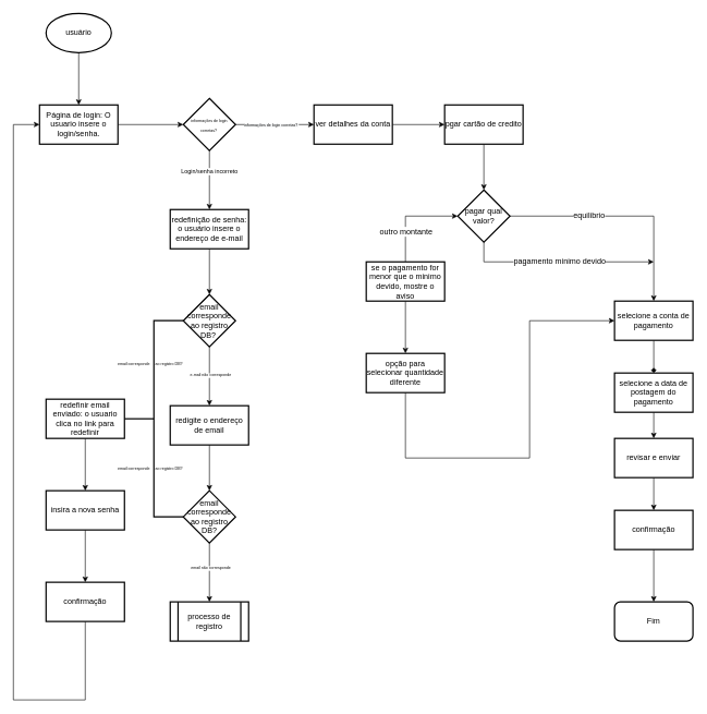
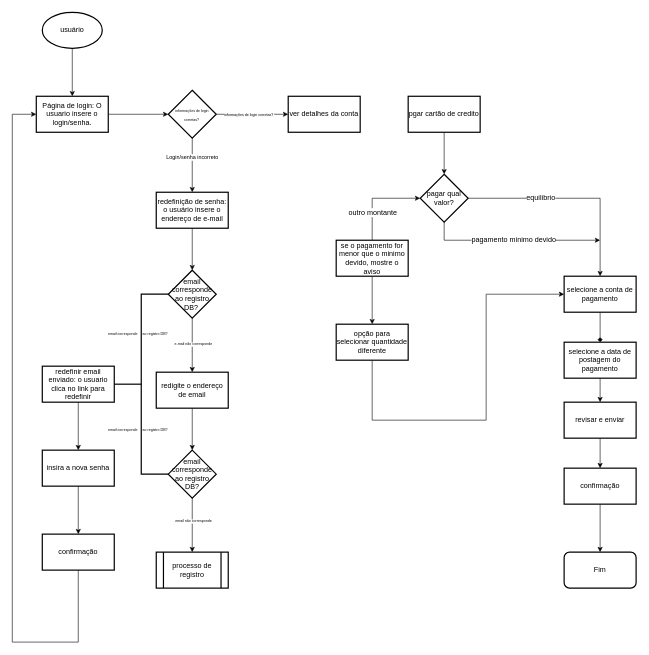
  <mxCell id="0" />
  <mxCell id="1" parent="0" />
  <mxCell id="2" value="" style="edgeStyle=orthogonalEdgeStyle;rounded=0;orthogonalLoop=1;jettySize=auto;html=1;" parent="1" source="3" target="5" edge="1"><mxGeometry relative="1" as="geometry" /></mxCell>
  <mxCell id="3" value="&lt;font style=&quot;vertical-align: inherit;&quot;&gt;&lt;font style=&quot;vertical-align: inherit;&quot;&gt;usuário&lt;/font&gt;&lt;/font&gt;" style="strokeWidth=2;html=1;shape=mxgraph.flowchart.start_1;whiteSpace=wrap;" parent="1" vertex="1"><mxGeometry x="70" y="20" width="100" height="60" as="geometry" /></mxCell>
  <mxCell id="4" value="" style="edgeStyle=orthogonalEdgeStyle;rounded=0;orthogonalLoop=1;jettySize=auto;html=1;" parent="1" source="5" target="10" edge="1"><mxGeometry relative="1" as="geometry" /></mxCell>
  <mxCell id="5" value="&lt;font style=&quot;vertical-align: inherit;&quot;&gt;&lt;font style=&quot;vertical-align: inherit;&quot;&gt;Página de login: O usuario insere o login/senha.&lt;/font&gt;&lt;/font&gt;" style="whiteSpace=wrap;html=1;strokeWidth=2;" parent="1" vertex="1"><mxGeometry x="60" y="160" width="120" height="60" as="geometry" /></mxCell>
  <mxCell id="6" value="" style="edgeStyle=orthogonalEdgeStyle;rounded=0;orthogonalLoop=1;jettySize=auto;html=1;" parent="1" source="10" target="12" edge="1"><mxGeometry relative="1" as="geometry" /></mxCell>
  <mxCell id="7" value="&lt;span style=&quot;font-size: 6px; background-color: rgb(248, 249, 250);&quot;&gt;informações de login corretas?&amp;nbsp;&lt;/span&gt;" style="edgeLabel;html=1;align=center;verticalAlign=middle;resizable=0;points=[];fontSize=9;" parent="6" vertex="1" connectable="0"><mxGeometry x="-0.095" relative="1" as="geometry"><mxPoint as="offset" /></mxGeometry></mxCell>
  <mxCell id="8" value="" style="edgeStyle=orthogonalEdgeStyle;rounded=0;orthogonalLoop=1;jettySize=auto;html=1;" parent="1" source="10" target="16" edge="1"><mxGeometry relative="1" as="geometry" /></mxCell>
  <mxCell id="9" value="Login/senha incorreto" style="edgeLabel;html=1;align=center;verticalAlign=middle;resizable=0;points=[];fontSize=9;" parent="8" vertex="1" connectable="0"><mxGeometry x="-0.311" y="-1" relative="1" as="geometry"><mxPoint as="offset" /></mxGeometry></mxCell>
  <mxCell id="10" value="&lt;font style=&quot;font-size: 6px;&quot;&gt;informações de login corretas?&amp;nbsp;&lt;/font&gt;" style="rhombus;whiteSpace=wrap;html=1;strokeWidth=2;" parent="1" vertex="1"><mxGeometry x="280" y="150" width="80" height="80" as="geometry" /></mxCell>
- <mxCell id="11" value="" style="edgeStyle=orthogonalEdgeStyle;rounded=0;orthogonalLoop=1;jettySize=auto;html=1;" parent="1" source="12" target="14" edge="1"><mxGeometry relative="1" as="geometry" /></mxCell>
  <mxCell id="12" value="ver detalhes da conta" style="whiteSpace=wrap;html=1;strokeWidth=2;" parent="1" vertex="1"><mxGeometry x="480" y="160" width="120" height="60" as="geometry" /></mxCell>
  <mxCell id="13" value="" style="edgeStyle=orthogonalEdgeStyle;rounded=0;orthogonalLoop=1;jettySize=auto;html=1;" parent="1" source="14" target="37" edge="1"><mxGeometry relative="1" as="geometry" /></mxCell>
  <mxCell id="14" value="&lt;font style=&quot;vertical-align: inherit;&quot;&gt;&lt;font style=&quot;vertical-align: inherit;&quot;&gt;pgar cartão de credito&lt;/font&gt;&lt;/font&gt;" style="whiteSpace=wrap;html=1;strokeWidth=2;" parent="1" vertex="1"><mxGeometry x="680" y="160" width="120" height="60" as="geometry" /></mxCell>
  <mxCell id="15" value="" style="edgeStyle=orthogonalEdgeStyle;rounded=0;orthogonalLoop=1;jettySize=auto;html=1;" parent="1" source="16" target="19" edge="1"><mxGeometry relative="1" as="geometry" /></mxCell>
  <mxCell id="16" value="redefinição de senha: o usuário insere o endereço de e-mail" style="whiteSpace=wrap;html=1;strokeWidth=2;" parent="1" vertex="1"><mxGeometry x="260" y="320" width="120" height="60" as="geometry" /></mxCell>
  <mxCell id="17" value="" style="rounded=0;orthogonalLoop=1;jettySize=auto;html=1;edgeStyle=orthogonalEdgeStyle;" parent="1" source="19" target="21" edge="1"><mxGeometry relative="1" as="geometry" /></mxCell>
  <mxCell id="18" value="&lt;font style=&quot;vertical-align: inherit;&quot;&gt;&lt;font style=&quot;vertical-align: inherit;&quot;&gt;&lt;font style=&quot;vertical-align: inherit;&quot;&gt;&lt;font style=&quot;vertical-align: inherit;&quot;&gt;&lt;font style=&quot;vertical-align: inherit;&quot;&gt;&lt;font style=&quot;vertical-align: inherit;&quot;&gt;e-mail não corresponde&lt;/font&gt;&lt;/font&gt;&lt;/font&gt;&lt;/font&gt;&lt;/font&gt;&lt;/font&gt;" style="edgeLabel;html=1;align=center;verticalAlign=middle;resizable=0;points=[];fontSize=6;" parent="17" vertex="1" connectable="0"><mxGeometry x="-0.051" y="1" relative="1" as="geometry"><mxPoint as="offset" /></mxGeometry></mxCell>
  <mxCell id="19" value="&lt;font style=&quot;font-size: 12px;&quot;&gt;&lt;font style=&quot;vertical-align: inherit;&quot;&gt;&lt;font style=&quot;vertical-align: inherit;&quot;&gt;email corresponde ao registro DB?&amp;nbsp;&lt;/font&gt;&lt;/font&gt;&lt;/font&gt;" style="rhombus;whiteSpace=wrap;html=1;strokeWidth=2;" parent="1" vertex="1"><mxGeometry x="280" y="450" width="80" height="80" as="geometry" /></mxCell>
  <mxCell id="20" value="" style="edgeStyle=orthogonalEdgeStyle;rounded=0;orthogonalLoop=1;jettySize=auto;html=1;" parent="1" source="21" target="24" edge="1"><mxGeometry relative="1" as="geometry" /></mxCell>
  <mxCell id="21" value="redigite o endereço de email" style="whiteSpace=wrap;html=1;strokeWidth=2;" parent="1" vertex="1"><mxGeometry x="260" y="620" width="120" height="60" as="geometry" /></mxCell>
  <mxCell id="22" value="" style="edgeStyle=orthogonalEdgeStyle;rounded=0;orthogonalLoop=1;jettySize=auto;html=1;" parent="1" source="24" target="25" edge="1"><mxGeometry relative="1" as="geometry" /></mxCell>
  <mxCell id="23" value="&lt;font style=&quot;vertical-align: inherit;&quot;&gt;&lt;font style=&quot;vertical-align: inherit;&quot;&gt;email não corresponde&lt;/font&gt;&lt;/font&gt;" style="edgeLabel;html=1;align=center;verticalAlign=middle;resizable=0;points=[];fontSize=6;" parent="22" vertex="1" connectable="0"><mxGeometry x="-0.157" y="1" relative="1" as="geometry"><mxPoint as="offset" /></mxGeometry></mxCell>
  <mxCell id="24" value="email corresponde ao registro DB?" style="rhombus;whiteSpace=wrap;html=1;strokeWidth=2;" parent="1" vertex="1"><mxGeometry x="280" y="750" width="80" height="80" as="geometry" /></mxCell>
  <mxCell id="25" value="processo de registro" style="shape=process;whiteSpace=wrap;html=1;backgroundOutline=1;strokeWidth=2;" parent="1" vertex="1"><mxGeometry x="260" y="920" width="120" height="60" as="geometry" /></mxCell>
  <mxCell id="26" value="" style="edgeStyle=orthogonalEdgeStyle;rounded=0;orthogonalLoop=1;jettySize=auto;html=1;" parent="1" source="27" target="29" edge="1"><mxGeometry relative="1" as="geometry" /></mxCell>
  <mxCell id="27" value="redefinir email enviado: o usuario clica no link para redefinir" style="whiteSpace=wrap;html=1;strokeWidth=2;" parent="1" vertex="1"><mxGeometry x="70" y="610" width="120" height="60" as="geometry" /></mxCell>
  <mxCell id="28" value="" style="edgeStyle=orthogonalEdgeStyle;rounded=0;orthogonalLoop=1;jettySize=auto;html=1;" parent="1" source="29" target="31" edge="1"><mxGeometry relative="1" as="geometry" /></mxCell>
  <mxCell id="29" value="insira a nova senha" style="whiteSpace=wrap;html=1;strokeWidth=2;" parent="1" vertex="1"><mxGeometry x="70" y="750" width="120" height="60" as="geometry" /></mxCell>
  <mxCell id="30" style="edgeStyle=orthogonalEdgeStyle;rounded=0;orthogonalLoop=1;jettySize=auto;html=1;" parent="1" source="31" edge="1"><mxGeometry relative="1" as="geometry"><mxPoint x="60" y="190" as="targetPoint" /><Array as="points"><mxPoint x="20" y="1070" /><mxPoint x="20" y="190" /><mxPoint x="60" y="190" /></Array></mxGeometry></mxCell>
  <mxCell id="31" value="confirmação" style="whiteSpace=wrap;html=1;strokeWidth=2;" parent="1" vertex="1"><mxGeometry x="70" y="890" width="120" height="60" as="geometry" /></mxCell>
  <mxCell id="32" value="" style="strokeWidth=2;html=1;shape=mxgraph.flowchart.annotation_2;align=left;labelPosition=right;pointerEvents=1;" parent="1" vertex="1"><mxGeometry x="190" y="490" width="90" height="300" as="geometry" /></mxCell>
  <mxCell id="33" style="edgeStyle=orthogonalEdgeStyle;rounded=0;orthogonalLoop=1;jettySize=auto;html=1;entryX=0.5;entryY=0;entryDx=0;entryDy=0;" parent="1" source="37" target="45" edge="1"><mxGeometry relative="1" as="geometry"><mxPoint x="1000" y="330" as="targetPoint" /></mxGeometry></mxCell>
  <mxCell id="34" value="&lt;font style=&quot;font-size: 12px;&quot;&gt;equilibrio&lt;/font&gt;" style="edgeLabel;html=1;align=center;verticalAlign=middle;resizable=0;points=[];fontSize=6;" parent="33" vertex="1" connectable="0"><mxGeometry x="-0.313" y="2" relative="1" as="geometry"><mxPoint as="offset" /></mxGeometry></mxCell>
  <mxCell id="35" style="edgeStyle=orthogonalEdgeStyle;rounded=0;orthogonalLoop=1;jettySize=auto;html=1;" parent="1" source="37" edge="1"><mxGeometry relative="1" as="geometry"><mxPoint x="1000" y="400" as="targetPoint" /><Array as="points"><mxPoint x="740" y="400" /><mxPoint x="1000" y="400" /></Array></mxGeometry></mxCell>
  <mxCell id="36" value="pagamento minimo devido" style="edgeLabel;html=1;align=center;verticalAlign=middle;resizable=0;points=[];fontSize=12;" parent="35" vertex="1" connectable="0"><mxGeometry x="0.001" y="1" relative="1" as="geometry"><mxPoint as="offset" /></mxGeometry></mxCell>
  <mxCell id="37" value="&lt;font style=&quot;vertical-align: inherit;&quot;&gt;&lt;font style=&quot;vertical-align: inherit;&quot;&gt;pagar qual valor?&lt;/font&gt;&lt;/font&gt;" style="rhombus;whiteSpace=wrap;html=1;strokeWidth=2;" parent="1" vertex="1"><mxGeometry x="700" y="290" width="80" height="80" as="geometry" /></mxCell>
  <mxCell id="38" value="" style="edgeStyle=orthogonalEdgeStyle;rounded=0;orthogonalLoop=1;jettySize=auto;html=1;" parent="1" source="41" target="43" edge="1"><mxGeometry relative="1" as="geometry" /></mxCell>
  <mxCell id="39" style="edgeStyle=orthogonalEdgeStyle;rounded=0;orthogonalLoop=1;jettySize=auto;html=1;entryX=0;entryY=0.5;entryDx=0;entryDy=0;" parent="1" source="41" target="37" edge="1"><mxGeometry relative="1" as="geometry"><mxPoint x="620" y="320" as="targetPoint" /><Array as="points"><mxPoint x="620" y="330" /></Array></mxGeometry></mxCell>
  <mxCell id="40" value="outro montante" style="edgeLabel;html=1;align=center;verticalAlign=middle;resizable=0;points=[];fontSize=12;" parent="39" vertex="1" connectable="0"><mxGeometry x="-0.379" relative="1" as="geometry"><mxPoint as="offset" /></mxGeometry></mxCell>
  <mxCell id="41" value="&lt;font style=&quot;vertical-align: inherit;&quot;&gt;&lt;font style=&quot;vertical-align: inherit;&quot;&gt;se o pagamento for menor que o minimo devido, mostre o aviso&lt;/font&gt;&lt;/font&gt;" style="whiteSpace=wrap;html=1;strokeWidth=2;" parent="1" vertex="1"><mxGeometry x="560" y="400" width="120" height="60" as="geometry" /></mxCell>
  <mxCell id="42" style="edgeStyle=orthogonalEdgeStyle;rounded=0;orthogonalLoop=1;jettySize=auto;html=1;entryX=0;entryY=0.5;entryDx=0;entryDy=0;" parent="1" source="43" target="45" edge="1"><mxGeometry relative="1" as="geometry"><mxPoint x="620" y="700" as="targetPoint" /><Array as="points"><mxPoint x="620" y="700" /><mxPoint x="810" y="700" /><mxPoint x="810" y="490" /></Array></mxGeometry></mxCell>
  <mxCell id="43" value="&lt;font style=&quot;vertical-align: inherit;&quot;&gt;&lt;font style=&quot;vertical-align: inherit;&quot;&gt;opção para selecionar quantidade diferente&lt;/font&gt;&lt;/font&gt;" style="whiteSpace=wrap;html=1;strokeWidth=2;" parent="1" vertex="1"><mxGeometry x="560" y="540" width="120" height="60" as="geometry" /></mxCell>
  <mxCell id="44" style="edgeStyle=orthogonalEdgeStyle;rounded=0;orthogonalLoop=1;jettySize=auto;html=1;entryX=0.5;entryY=0;entryDx=0;entryDy=0;endArrow=diamond;" parent="1" source="45" target="47" edge="1"><mxGeometry relative="1" as="geometry" /></mxCell>
  <mxCell id="45" value="&lt;font style=&quot;vertical-align: inherit;&quot;&gt;&lt;font style=&quot;vertical-align: inherit;&quot;&gt;selecione a conta de pagamento&lt;/font&gt;&lt;/font&gt;" style="whiteSpace=wrap;html=1;strokeWidth=2;" parent="1" vertex="1"><mxGeometry x="940" y="460" width="120" height="60" as="geometry" /></mxCell>
  <mxCell id="46" style="edgeStyle=orthogonalEdgeStyle;rounded=0;orthogonalLoop=1;jettySize=auto;html=1;entryX=0.5;entryY=0;entryDx=0;entryDy=0;" parent="1" source="47" target="49" edge="1"><mxGeometry relative="1" as="geometry" /></mxCell>
  <mxCell id="47" value="&lt;font style=&quot;vertical-align: inherit;&quot;&gt;&lt;font style=&quot;vertical-align: inherit;&quot;&gt;selecione a data de postagem do pagamento&lt;/font&gt;&lt;/font&gt;" style="whiteSpace=wrap;html=1;strokeWidth=2;" parent="1" vertex="1"><mxGeometry x="940" y="570" width="120" height="60" as="geometry" /></mxCell>
  <mxCell id="48" style="edgeStyle=orthogonalEdgeStyle;rounded=0;orthogonalLoop=1;jettySize=auto;html=1;entryX=0.5;entryY=0;entryDx=0;entryDy=0;" parent="1" source="49" target="51" edge="1"><mxGeometry relative="1" as="geometry" /></mxCell>
  <mxCell id="49" value="revisar e enviar" style="whiteSpace=wrap;html=1;strokeWidth=2;" parent="1" vertex="1"><mxGeometry x="940" y="670" width="120" height="60" as="geometry" /></mxCell>
  <mxCell id="50" value="" style="edgeStyle=orthogonalEdgeStyle;rounded=0;orthogonalLoop=1;jettySize=auto;html=1;" parent="1" source="51" target="52" edge="1"><mxGeometry relative="1" as="geometry" /></mxCell>
  <mxCell id="51" value="confirmação" style="whiteSpace=wrap;html=1;strokeWidth=2;" parent="1" vertex="1"><mxGeometry x="940" y="780" width="120" height="60" as="geometry" /></mxCell>
  <mxCell id="52" value="&lt;font style=&quot;vertical-align: inherit;&quot;&gt;&lt;font style=&quot;vertical-align: inherit;&quot;&gt;Fim&lt;/font&gt;&lt;/font&gt;" style="rounded=1;whiteSpace=wrap;html=1;strokeWidth=2;" parent="1" vertex="1"><mxGeometry x="940" y="920" width="120" height="60" as="geometry" /></mxCell>
  <mxCell id="53" value="&lt;span style=&quot;&quot;&gt;&lt;font style=&quot;vertical-align: inherit;&quot;&gt;&lt;font style=&quot;vertical-align: inherit;&quot;&gt;&lt;font style=&quot;vertical-align: inherit;&quot;&gt;&lt;font style=&quot;vertical-align: inherit; font-size: 6px;&quot;&gt;&lt;font style=&quot;vertical-align: inherit;&quot;&gt;&lt;font style=&quot;vertical-align: inherit;&quot;&gt;&lt;font style=&quot;vertical-align: inherit;&quot;&gt;&lt;font style=&quot;vertical-align: inherit;&quot;&gt;&lt;font style=&quot;vertical-align: inherit;&quot;&gt;&lt;font style=&quot;vertical-align: inherit;&quot;&gt;email corresponde&amp;nbsp; &amp;nbsp; &amp;nbsp;ao registro DB?&amp;nbsp;&lt;/font&gt;&lt;/font&gt;&lt;/font&gt;&lt;/font&gt;&lt;/font&gt;&lt;/font&gt;&lt;/font&gt;&lt;/font&gt;&lt;/font&gt;&lt;/font&gt;&lt;/span&gt;" style="text;html=1;align=center;verticalAlign=middle;resizable=0;points=[];autosize=1;strokeColor=none;fillColor=none;fontSize=12;" parent="1" vertex="1"><mxGeometry x="170" y="540" width="120" height="30" as="geometry" /></mxCell>
  <mxCell id="54" value="&lt;span style=&quot;&quot;&gt;&lt;font style=&quot;vertical-align: inherit;&quot;&gt;&lt;font style=&quot;vertical-align: inherit;&quot;&gt;&lt;font style=&quot;vertical-align: inherit;&quot;&gt;&lt;font style=&quot;vertical-align: inherit; font-size: 6px;&quot;&gt;&lt;font style=&quot;vertical-align: inherit;&quot;&gt;&lt;font style=&quot;vertical-align: inherit;&quot;&gt;&lt;font style=&quot;vertical-align: inherit;&quot;&gt;&lt;font style=&quot;vertical-align: inherit;&quot;&gt;&lt;font style=&quot;vertical-align: inherit;&quot;&gt;&lt;font style=&quot;vertical-align: inherit;&quot;&gt;email corresponde&amp;nbsp; &amp;nbsp; &amp;nbsp;ao registro DB?&amp;nbsp;&lt;/font&gt;&lt;/font&gt;&lt;/font&gt;&lt;/font&gt;&lt;/font&gt;&lt;/font&gt;&lt;/font&gt;&lt;/font&gt;&lt;/font&gt;&lt;/font&gt;&lt;/span&gt;" style="text;html=1;align=center;verticalAlign=middle;resizable=0;points=[];autosize=1;strokeColor=none;fillColor=none;fontSize=12;" parent="1" vertex="1"><mxGeometry x="170" y="700" width="120" height="30" as="geometry" /></mxCell>
